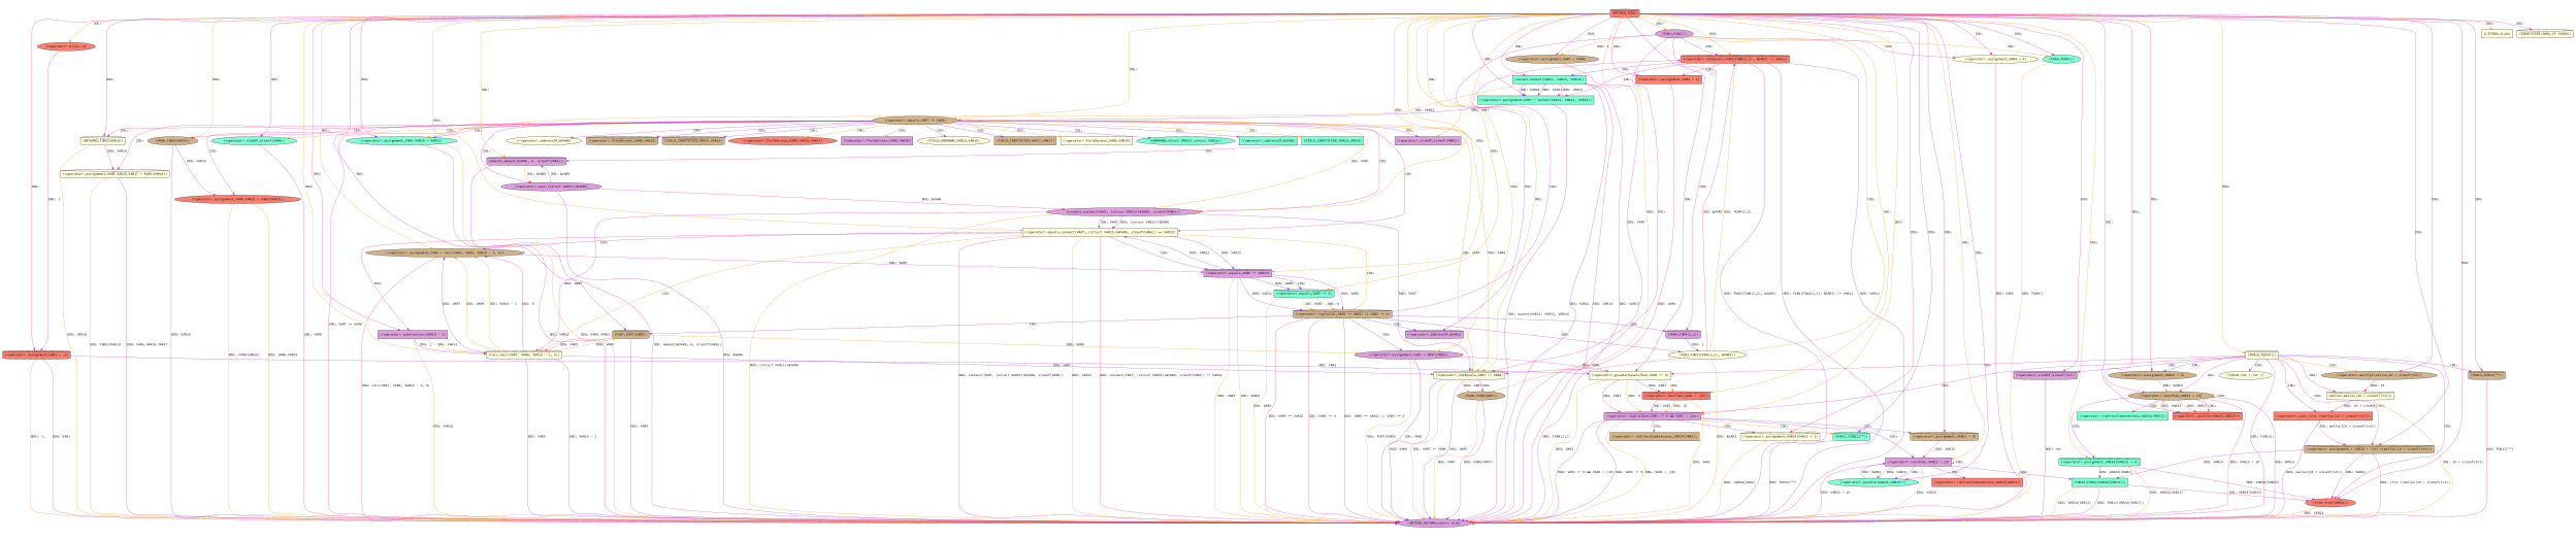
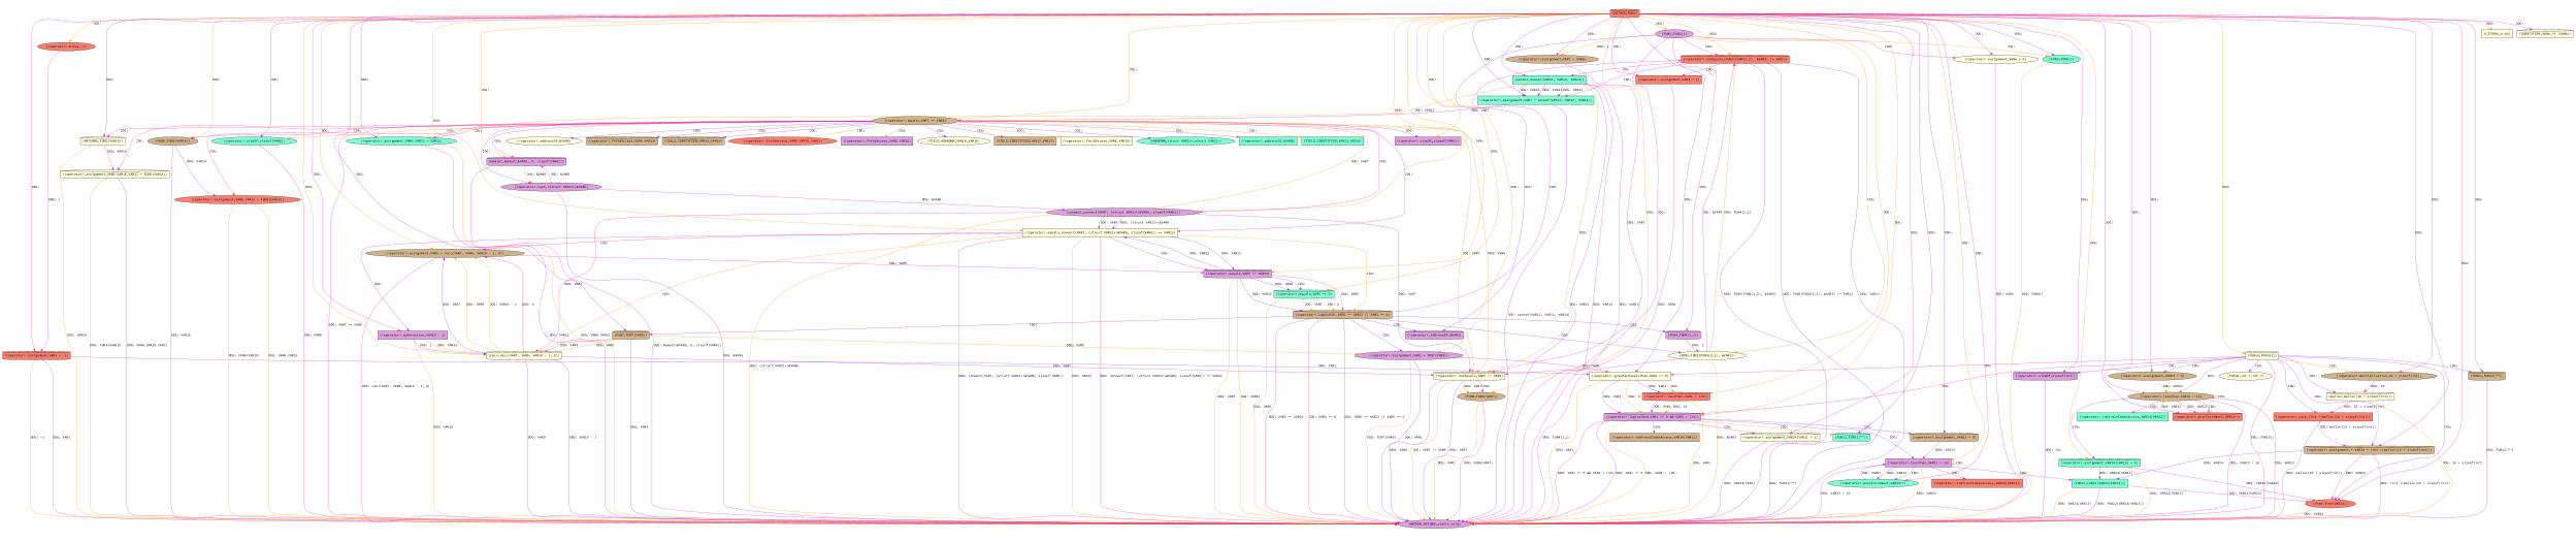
  digraph {
    fontname="Source Code Pro"
    node [fillcolor=lightyellow fontname="Source Code Pro" shape=cylinder style=filled]
    edge [color=deeppink fontname="Source Code Pro"]
    n1 [fillcolor=salmon label="(METHOD,FUN1)"]
    n2 [fillcolor=salmon label="(<operator>.assignment,VAR1 = -1)"]
    n3 [fillcolor=salmon label="(<operator>.minus,-1)" shape=ellipse]
    n4 [fillcolor=plum label="(FUN2,FUN2())" shape=ellipse]
    n5 [label="(<operator>.assignment,VAR4 = 0)" shape=ellipse]
    n6 [fillcolor=tan label="(<operator>.assignment,VAR7 = VAR8)" shape=ellipse]
    n7 [fillcolor=salmon label="(<operator>.notEquals,FUN3(FUN4(2,2), &VAR3) != VAR11)"]
    n8 [fillcolor=salmon label="(<operator>.assignment,VAR4 = 1)" shape=box]
    n9 [fillcolor=aquamarine label="(<operator>.assignment,VAR7 = socket(VAR12, VAR13, VAR14))" shape=box]
    n10 [fillcolor=aquamarine label="(socket,socket(VAR12, VAR13, VAR24))" shape=box]
    n11 [fillcolor=tan label="(<operator>.equals,VAR7 == VAR8)" shape=ellipse]
    n12 [fillcolor=plum label="(memset,memset(&VAR6, 0, sizeof(VAR6)))"]
    n13 [fillcolor=plum label="(<operator>.sizeOf,sizeof(VAR6))" shape=box]
    n14 [fillcolor=aquamarine label="(<operator>.assignment,VAR6.VAR15 = VAR12)" shape=ellipse]
    n15 [label="(RETURN5,FUN5(VAR18))"]
    n16 [fillcolor=tan label="(FUN6,FUN6(VAR20))" shape=ellipse]
    n17 [label="(<operator>.equals,connect(VAR7, (struct VAR21*)&VAR6, sizeof(VAR6)) == VAR22)" shape=box]
    n18 [fillcolor=plum label="(connect,connect(VAR7, (struct VAR21*)&VAR6, sizeof(VAR6)))" shape=ellipse]
    n19 [fillcolor=aquamarine label="(<operator>.sizeOf,sizeof(VAR6))" shape=ellipse]
    n20 [fillcolor=tan label="(<operator>.assignment,VAR5 = recv(VAR7, VAR9, VAR10 - 1, 0))" shape=ellipse]
    n21 [label="(recv,recv(VAR7, VAR9, VAR10 - 1, 0))"]
    n22 [fillcolor=plum label="(<operator>.subtraction,VAR10 - 1)" shape=box]
    n23 [fillcolor=plum label="(<operator>.equals,VAR5 == VAR22)"]
    n24 [fillcolor=aquamarine label="(<operator>.equals,VAR5 == 0)"]
    n25 [fillcolor=plum label="(<operator>.assignment,VAR1 = FUN7(VAR9))" shape=ellipse]
    n26 [fillcolor=tan label="(FUN7,FUN7(VAR9))"]
    n27 [label="(LITERAL,0,do)" shape=box]
    n28 [label="(<operator>.notEquals,VAR7 != VAR8)"]
    n29 [fillcolor=tan label="(FUN8,FUN8(VAR7))" shape=ellipse]
    n30 [label="(IDENTIFIER,VAR4,if (VAR4))"]
    n31 [fillcolor=aquamarine label="(FUN9,FUN9())" shape=ellipse]
    n32 [label="(FUN10,FUN10())"]
    n33 [fillcolor=tan label="(FUN11,FUN11(\"\"))"]
    n34 [fillcolor=tan label="(<operator>.assignment,* VAR24 = (int *)malloc(10 * sizeof(int)))"]
    n35 [fillcolor=tan label="(<operator>.multiplication,10 * sizeof(int))" shape=ellipse]
    n36 [fillcolor=plum label="(<operator>.sizeOf,sizeof(int))"]
    n37 [fillcolor=tan label="(<operator>.assignment,VAR23 = 0)" shape=ellipse]
    n38 [fillcolor=tan label="(<operator>.lessThan,VAR23 < 10)" shape=ellipse]
    n39 [fillcolor=salmon label="(<operator>.postIncrement,VAR23++)"]
    n40 [fillcolor=aquamarine label="(<operator>.assignment,VAR24[VAR23] = 0)"]
    n41 [label="(<operator>.greaterEqualsThan,VAR1 >= 0)" shape=box]
    n42 [fillcolor=salmon label="(<operator>.lessThan,VAR1 < (10))"]
    n43 [label="(<operator>.assignment,VAR24[VAR1] = 1)"]
    n44 [fillcolor=tan label="(<operator>.assignment,VAR23 = 0)"]
    n45 [fillcolor=plum label="(<operator>.lessThan,VAR23 < 10)" shape=box]
    n46 [fillcolor=aquamarine label="(<operator>.postIncrement,VAR23++)" shape=ellipse]
    n47 [fillcolor=aquamarine label="(FUN11,FUN11(\"\"))"]
    n48 [fillcolor=salmon label="(free,free(VAR24))" shape=ellipse]
    n49 [fillcolor=plum label="(<operator>.logicalAnd,VAR1 >= 0 && VAR1 < (10))"]
    n50 [fillcolor=plum label="(METHOD_RETURN,static void)" shape=ellipse]
    n51 [fillcolor=plum label="(FUN4,FUN4(2,2))"]
    n52 [label="(FUN3,FUN3(FUN4(2,2), &VAR3))" shape=ellipse]
    n53 [fillcolor=plum label="(<operator>.addressOf,&VAR3)"]
    n54 [label="(<operator>.assignment,VAR6.VAR16.VAR17 = FUN5(VAR18))"]
    n55 [fillcolor=salmon label="(<operator>.assignment,VAR6.VAR19 = FUN6(VAR20))" shape=ellipse]
    n56 [fillcolor=plum label="(<operator>.cast,(struct VAR21*)&VAR6)" shape=ellipse]
    n57 [label="(<operator>.addressOf,&VAR6)" shape=ellipse]
    n58 [fillcolor=tan label="(<operator>.fieldAccess,VAR6.VAR15)"]
    n59 [fillcolor=tan label="(FIELD_IDENTIFIER,VAR15,VAR15)"]
    n60 [fillcolor=salmon label="(<operator>.fieldAccess,VAR6.VAR16.VAR17)" shape=ellipse]
    n61 [fillcolor=plum label="(<operator>.fieldAccess,VAR6.VAR16)" shape=box]
    n62 [label="(FIELD_UNKNOWN,VAR16,VAR16)" shape=ellipse]
    n63 [fillcolor=tan label="(FIELD_IDENTIFIER,VAR17,VAR17)" shape=box]
    n64 [label="(<operator>.fieldAccess,VAR6.VAR19)" shape=box]
    n65 [fillcolor=aquamarine label="(FIELD_IDENTIFIER,VAR19,VAR19)" shape=box]
    n66 [fillcolor=aquamarine label="(UNKNOWN,struct VAR21*,struct VAR21*)" shape=ellipse]
    n67 [fillcolor=aquamarine label="(<operator>.addressOf,&VAR6)" shape=box]
    n68 [fillcolor=tan label="(<operator>.logicalOr,VAR5 == VAR22 || VAR5 == 0)"]
    n69 [fillcolor=salmon label="(<operator>.cast,(int *)malloc(10 * sizeof(int)))" shape=box]
    n70 [label="(malloc,malloc(10 * sizeof(int)))"]
    n71 [label="(FIELD,int *,int *)" shape=ellipse]
    n72 [fillcolor=aquamarine label="(FUN12,FUN12(VAR24[VAR23]))" shape=box]
    n73 [fillcolor=aquamarine label="(<operator>.indirectIndexAccess,VAR24[VAR23])" shape=box]
    n74 [fillcolor=salmon label="(<operator>.indirectIndexAccess,VAR24[VAR23])" shape=box]
    n75 [fillcolor=tan label="(<operator>.indirectIndexAccess,VAR24[VAR1])" shape=box]
    n1 -> n2 [label="DDG: "]
    n1 -> n3 [color=darkorange label="DDG: "]
    n1 -> n4 [color=darkorange label="DDG: "]
    n1 -> n5 [label="DDG: "]
    n1 -> n6 [label="DDG: "]
    n1 -> n7 [color=darkorange label="DDG: "]
    n1 -> n8 [label="DDG: "]
    n1 -> n9 [color=purple label="DDG: "]
    n1 -> n10 [label="DDG: "]
    n1 -> n11 [color=darkorange label="DDG: "]
    n1 -> n12 [color=darkorange label="DDG: "]
    n1 -> n13 [color=darkorange label="DDG: "]
    n1 -> n14 [color=purple label="DDG: "]
    n1 -> n15 [color=purple label="DDG: "]
    n1 -> n16 [color=darkorange label="DDG: "]
    n1 -> n17 [color=darkorange label="DDG: "]
    n1 -> n18 [color=darkorange label="DDG: "]
    n1 -> n19 [color=purple label="DDG: "]
    n1 -> n20 [color=darkorange label="DDG: "]
    n1 -> n21 [color=darkorange label="DDG: "]
    n1 -> n22 [label="DDG: "]
    n1 -> n23 [color=darkorange label="DDG: "]
    n1 -> n24 [color=darkorange label="DDG: "]
    n1 -> n25 [color=darkorange label="DDG: "]
    n1 -> n26 [color=purple label="DDG: "]
    n1 -> n27 [color=darkorange label="DDG: "]
-   n1 -> n28 [color=darkorange label="DDG: "]
+   n10 -> n28 [color=darkorange label="DDG: "]
    n1 -> n29 [color=darkorange label="DDG: "]
    n1 -> n30 [label="DDG: "]
    n1 -> n31 [color=purple label="DDG: "]
    n1 -> n32 [color=darkorange label="DDG: "]
    n1 -> n33 [color=purple label="DDG: "]
    n1 -> n34 [label="DDG: "]
    n1 -> n35 [label="DDG: "]
    n1 -> n36 [label="DDG: "]
    n1 -> n37 [label="DDG: "]
    n1 -> n38 [label="DDG: "]
    n1 -> n39 [color=purple label="DDG: "]
    n1 -> n40 [color=darkorange label="DDG: "]
    n1 -> n41 [color=purple label="DDG: "]
    n1 -> n42 [color=darkorange label="DDG: "]
    n1 -> n43 [label="DDG: "]
    n1 -> n44 [color=purple label="DDG: "]
    n1 -> n45 [color=darkorange label="DDG: "]
    n1 -> n46 [label="DDG: "]
    n1 -> n47 [color=purple label="DDG: "]
    n1 -> n48 [label="DDG: "]
    n1 -> n49 [color=darkorange label="DDG: "]
    n2 -> n41 [color=purple label="DDG: VAR1"]
    n2 -> n50 [label="DDG: VAR1"]
    n2 -> n50 [color=darkorange label="DDG: -1"]
    n3 -> n2 [label="DDG: 1"]
    n4 -> n5 [label="CDG: "]
    n4 -> n6 [color=darkorange label="DDG: 1"]
    n4 -> n7 [label="CDG: "]
    n4 -> n28 [label="CDG: "]
    n4 -> n31 [color=darkorange label="CDG: "]
    n4 -> n51 [label="CDG: "]
    n4 -> n52 [color=darkorange label="CDG: "]
    n4 -> n53 [color=purple label="CDG: "]
    n5 -> n50 [label="DDG: VAR4"]
    n6 -> n28 [label="DDG: VAR7"]
    n7 -> n8 [label="CDG: "]
    n7 -> n9 [label="CDG: "]
    n7 -> n10 [color=purple label="CDG: "]
    n7 -> n50 [color=purple label="DDG: FUN3(FUN4(2,2), &VAR3)"]
    n7 -> n50 [color=purple label="DDG: FUN3(FUN4(2,2), &VAR3) != VAR11"]
    n7 -> n50 [color=purple label="DDG: VAR11"]
    n8 -> n50 [label="DDG: VAR4"]
    n9 -> n11 [color=purple label="DDG: VAR7"]
    n9 -> n50 [color=purple label="DDG: socket(VAR12, VAR13, VAR14)"]
    n10 -> n9 [color=purple label="DDG: VAR12"]
    n10 -> n9 [label="DDG: VAR13"]
    n10 -> n9 [color=purple label="DDG: VAR14"]
    n10 -> n14 [color=darkorange label="DDG: VAR12"]
    n10 -> n50 [color=purple label="DDG: VAR12"]
    n10 -> n50 [label="DDG: VAR14"]
    n10 -> n50 [label="DDG: VAR13"]
-   n65 -> n12 [label="CDG: "]
+   n11 -> n12 [label="CDG: "]
    n11 -> n13 [color=purple label="CDG: "]
    n11 -> n14 [color=purple label="CDG: "]
    n11 -> n15 [label="CDG: "]
    n11 -> n16 [label="CDG: "]
    n11 -> n17 [label="CDG: "]
    n11 -> n18 [color=darkorange label="DDG: VAR7"]
    n11 -> n18 [label="CDG: "]
    n11 -> n19 [color=darkorange label="CDG: "]
    n11 -> n28 [color=darkorange label="DDG: VAR7"]
    n11 -> n28 [color=darkorange label="DDG: VAR8"]
    n11 -> n50 [label="DDG: VAR7 == VAR8"]
    n11 -> n54 [label="CDG: "]
    n11 -> n55 [label="CDG: "]
    n11 -> n56 [color=purple label="CDG: "]
    n11 -> n57 [color=purple label="CDG: "]
    n11 -> n58 [color=purple label="CDG: "]
    n11 -> n59 [color=purple label="CDG: "]
    n11 -> n60 [color=darkorange label="CDG: "]
    n11 -> n61 [color=darkorange label="CDG: "]
    n11 -> n62 [color=purple label="CDG: "]
    n11 -> n63 [color=purple label="CDG: "]
    n11 -> n64 [color=darkorange label="CDG: "]
    n11 -> n65 [color=darkorange label="CDG: "]
    n11 -> n66 [color=purple label="CDG: "]
    n11 -> n67 [color=purple label="CDG: "]
    n12 -> n50 [label="DDG: memset(&VAR6, 0, sizeof(VAR6))"]
    n12 -> n56 [color=darkorange label="DDG: &VAR6"]
    n14 -> n50 [color=darkorange label="DDG: VAR6.VAR15"]
    n14 -> n50 [label="DDG: VAR12"]
    n15 -> n50 [color=darkorange label="DDG: VAR18"]
    n15 -> n54 [label="DDG: VAR18"]
    n16 -> n50 [color=purple label="DDG: VAR20"]
    n16 -> n55 [color=purple label="DDG: VAR20"]
    n17 -> n20 [color=purple label="CDG: "]
    n17 -> n21 [color=darkorange label="CDG: "]
    n17 -> n22 [label="CDG: "]
    n17 -> n23 [color=purple label="DDG: VAR22"]
    n17 -> n23 [color=purple label="CDG: "]
    n17 -> n50 [label="DDG: connect(VAR7, (struct VAR21*)&VAR6, sizeof(VAR6))"]
    n17 -> n50 [color=darkorange label="DDG: VAR22"]
    n17 -> n50 [label="DDG: connect(VAR7, (struct VAR21*)&VAR6, sizeof(VAR6)) == VAR22"]
    n17 -> n68 [color=darkorange label="CDG: "]
    n18 -> n17 [label="DDG: VAR7"]
    n18 -> n17 [color=purple label="DDG: (struct VAR21*)&VAR6"]
    n18 -> n21 [label="DDG: VAR7"]
    n18 -> n28 [color=purple label="DDG: VAR7"]
    n18 -> n50 [color=darkorange label="DDG: (struct VAR21*)&VAR6"]
    n19 -> n50 [label="DDG: VAR6"]
    n20 -> n23 [label="DDG: VAR5"]
    n20 -> n50 [label="DDG: recv(VAR7, VAR9, VAR10 - 1, 0)"]
    n21 -> n20 [color=purple label="DDG: VAR7"]
    n21 -> n20 [color=darkorange label="DDG: VAR9"]
    n21 -> n20 [color=darkorange label="DDG: VAR10 - 1"]
    n21 -> n20 [label="DDG: 0"]
    n21 -> n26 [color=darkorange label="DDG: VAR9"]
    n21 -> n28 [color=purple label="DDG: VAR7"]
    n21 -> n50 [color=purple label="DDG: VAR10 - 1"]
    n21 -> n50 [color=purple label="DDG: VAR9"]
    n22 -> n21 [color=darkorange label="DDG: VAR10"]
    n22 -> n21 [color=purple label="DDG: 1"]
    n22 -> n50 [color=darkorange label="DDG: VAR10"]
    n23 -> n17 [color=purple label="DDG: VAR22"]
    n23 -> n24 [color=purple label="DDG: VAR5"]
    n23 -> n24 [color=purple label="CDG: "]
    n23 -> n50 [color=darkorange label="DDG: VAR5"]
    n23 -> n50 [color=darkorange label="DDG: VAR22"]
    n23 -> n68 [label="DDG: VAR5"]
    n23 -> n68 [color=purple label="DDG: VAR22"]
    n24 -> n50 [color=darkorange label="DDG: VAR5"]
    n24 -> n68 [color=darkorange label="DDG: VAR5"]
    n24 -> n68 [color=darkorange label="DDG: 0"]
    n25 -> n41 [label="DDG: VAR1"]
    n25 -> n50 [color=purple label="DDG: VAR1"]
    n25 -> n50 [color=darkorange label="DDG: FUN7(VAR9)"]
    n26 -> n21 [label="DDG: VAR9"]
    n26 -> n25 [color=darkorange label="DDG: VAR9"]
    n26 -> n50 [color=purple label="DDG: VAR9"]
    n28 -> n29 [color=darkorange label="DDG: VAR7"]
    n28 -> n29 [label="CDG: "]
    n28 -> n50 [color=purple label="DDG: VAR8"]
    n28 -> n50 [color=darkorange label="DDG: VAR7 != VAR8"]
    n28 -> n50 [color=purple label="DDG: VAR7"]
    n29 -> n50 [color=darkorange label="DDG: VAR7"]
    n29 -> n50 [label="DDG: FUN8(VAR7)"]
    n31 -> n50 [color=darkorange label="DDG: FUN9()"]
    n32 -> n33 [color=purple label="CDG: "]
    n32 -> n34 [label="CDG: "]
    n32 -> n35 [color=darkorange label="CDG: "]
    n32 -> n36 [color=purple label="CDG: "]
    n32 -> n37 [color=purple label="CDG: "]
    n32 -> n38 [label="CDG: "]
    n32 -> n41 [label="CDG: "]
    n32 -> n48 [color=purple label="CDG: "]
    n32 -> n49 [label="CDG: "]
    n32 -> n50 [label="DDG: FUN10()"]
    n32 -> n69 [color=purple label="CDG: "]
    n32 -> n70 [label="CDG: "]
    n32 -> n71 [color=purple label="CDG: "]
    n33 -> n50 [label="DDG: FUN11(\"\")"]
    n34 -> n48 [label="DDG: VAR24"]
    n34 -> n50 [label="DDG: (int *)malloc(10 * sizeof(int))"]
    n34 -> n72 [color=purple label="DDG: VAR24"]
    n35 -> n70 [label="DDG: 10"]
    n36 -> n50 [color=purple label="DDG: int"]
    n37 -> n38 [color=darkorange label="DDG: VAR23"]
    n38 -> n38 [color=darkorange label="CDG: "]
    n38 -> n39 [label="DDG: VAR23"]
    n38 -> n39 [label="CDG: "]
    n38 -> n40 [color=purple label="CDG: "]
    n38 -> n50 [color=purple label="DDG: VAR23"]
    n38 -> n50 [label="DDG: VAR23 < 10"]
    n38 -> n73 [label="CDG: "]
    n39 -> n38 [color=darkorange label="DDG: VAR23"]
    n40 -> n48 [label="DDG: VAR24[VAR23]"]
    n40 -> n50 [color=darkorange label="DDG: VAR24[VAR23]"]
    n40 -> n72 [color=purple label="DDG: VAR24[VAR23]"]
    n41 -> n42 [color=purple label="DDG: VAR1"]
    n41 -> n42 [color=darkorange label="CDG: "]
    n41 -> n49 [label="DDG: VAR1"]
    n41 -> n49 [color=darkorange label="DDG: 0"]
    n41 -> n50 [color=darkorange label="DDG: VAR1"]
    n42 -> n49 [label="DDG: VAR1"]
    n42 -> n49 [color=darkorange label="DDG: 10"]
    n42 -> n50 [color=darkorange label="DDG: VAR1"]
-   n43 -> n50 [color=darkorange label="DDG: VAR24[VAR1]"]
+   n43 -> n50 [label="DDG: VAR24[VAR1]"]
    n44 -> n45 [label="DDG: VAR23"]
    n45 -> n45 [color=darkorange label="CDG: "]
    n45 -> n46 [label="DDG: VAR23"]
    n45 -> n46 [color=purple label="CDG: "]
    n45 -> n50 [label="DDG: VAR23 < 10"]
    n45 -> n50 [color=darkorange label="DDG: VAR23"]
    n45 -> n72 [color=purple label="CDG: "]
    n45 -> n74 [color=purple label="CDG: "]
    n46 -> n45 [color=purple label="DDG: VAR23"]
    n47 -> n50 [label="DDG: FUN11(\"\")"]
    n48 -> n50 [color=darkorange label="DDG: VAR24"]
    n49 -> n43 [label="CDG: "]
    n49 -> n44 [color=purple label="CDG: "]
    n49 -> n45 [color=purple label="CDG: "]
    n49 -> n47 [color=darkorange label="CDG: "]
    n49 -> n50 [label="DDG: VAR1 >= 0 && VAR1 < (10)"]
    n49 -> n50 [color=purple label="DDG: VAR1 >= 0"]
    n49 -> n50 [color=darkorange label="DDG: VAR1 < (10)"]
    n49 -> n75 [label="CDG: "]
    n51 -> n52 [color=purple label="DDG: 2"]
    n52 -> n7 [color=darkorange label="DDG: FUN4(2,2)"]
    n52 -> n7 [label="DDG: &VAR3"]
    n52 -> n50 [label="DDG: FUN4(2,2)"]
    n52 -> n50 [color=darkorange label="DDG: &VAR3"]
    n54 -> n50 [color=darkorange label="DDG: FUN5(VAR18)"]
    n54 -> n50 [color=purple label="DDG: VAR6.VAR16.VAR17"]
    n55 -> n50 [color=darkorange label="DDG: VAR6.VAR19"]
    n55 -> n50 [color=darkorange label="DDG: FUN6(VAR20)"]
    n56 -> n12 [label="DDG: &VAR6"]
    n56 -> n18 [label="DDG: &VAR6"]
    n56 -> n50 [color=purple label="DDG: &VAR6"]
    n68 -> n7 [label="CDG: "]
    n68 -> n25 [color=purple label="CDG: "]
    n68 -> n26 [color=purple label="CDG: "]
    n68 -> n50 [label="DDG: VAR5 == VAR22"]
    n68 -> n50 [label="DDG: VAR5 == 0"]
    n68 -> n50 [color=purple label="DDG: VAR5 == VAR22 || VAR5 == 0"]
    n68 -> n51 [color=purple label="CDG: "]
    n68 -> n52 [color=purple label="CDG: "]
    n68 -> n53 [color=purple label="CDG: "]
    n69 -> n34 [label="DDG: malloc(10 * sizeof(int))"]
    n69 -> n50 [color=purple label="DDG: malloc(10 * sizeof(int))"]
    n70 -> n50 [color=darkorange label="DDG: 10 * sizeof(int)"]
    n70 -> n69 [color=purple label="DDG: 10 * sizeof(int)"]
    n72 -> n48 [label="DDG: VAR24[VAR23]"]
    n72 -> n50 [color=purple label="DDG: FUN12(VAR24[VAR23])"]
    n72 -> n50 [color=darkorange label="DDG: VAR24[VAR23]"]
  }
